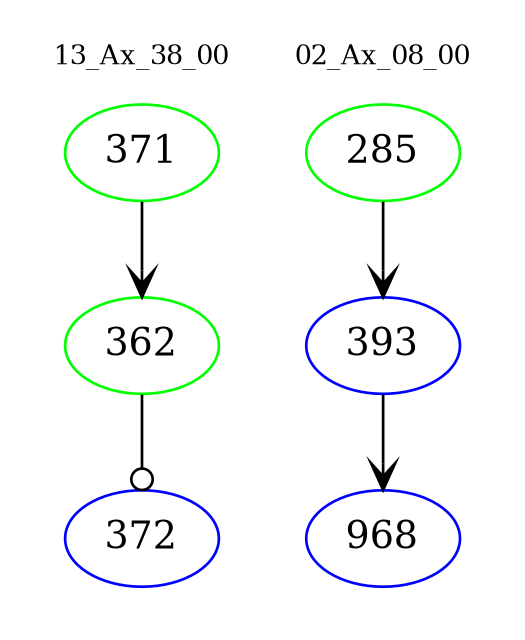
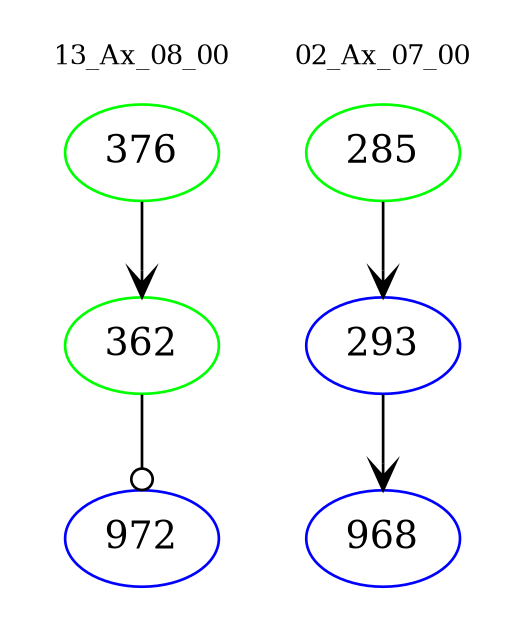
  digraph {
    node [color=green]
    edge [arrowhead=vee color=black]
-   n1 [label=371]
+   n1 [label=376]
    n2 [label=362]
-   n3 [color=blue label=372]
+   n3 [color=blue label=972]
    n4 [label=285]
-   n5 [color=blue label=393]
+   n5 [color=blue label=293]
    n6 [color=blue label=968]
    subgraph cluster_1 {
      color=white
      fontsize=10
-     label="13_Ax_38_00"
+     label="13_Ax_08_00"
      n1
      n2
      n3
    }
    subgraph cluster_2 {
      color=white
      fontsize=10
-     label="02_Ax_08_00"
+     label="02_Ax_07_00"
      n4
      n5
      n6
    }
    n1 -> n2
    n2 -> n3 [arrowhead=odot]
    n4 -> n5
    n5 -> n6
  }
